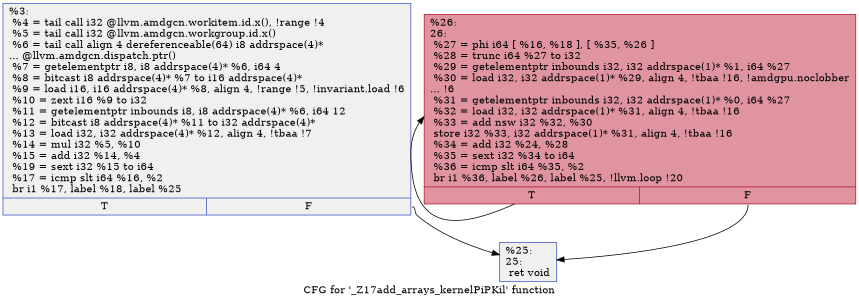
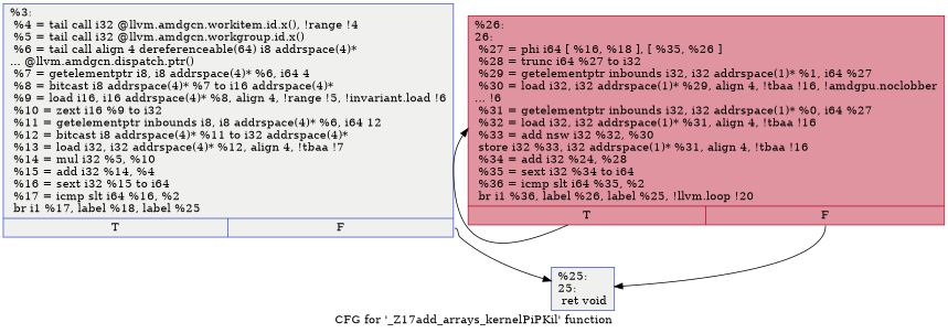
  digraph {
    label="CFG for '_Z17add_arrays_kernelPiPKil' function"
    node [color="#3d50c3ff" fillcolor="#dedcdb70" shape=record style=filled]
    edge [tailport=s1]
-   n1 [label="{%3:\l  %4 = tail call i32 @llvm.amdgcn.workitem.id.x(), !range !4\l  %5 = tail call i32 @llvm.amdgcn.workgroup.id.x()\l  %6 = tail call align 4 dereferenceable(64) i8 addrspace(4)*\l... @llvm.amdgcn.dispatch.ptr()\l  %7 = getelementptr i8, i8 addrspace(4)* %6, i64 4\l  %8 = bitcast i8 addrspace(4)* %7 to i16 addrspace(4)*\l  %9 = load i16, i16 addrspace(4)* %8, align 4, !range !5, !invariant.load !6\l  %10 = zext i16 %9 to i32\l  %11 = getelementptr inbounds i8, i8 addrspace(4)* %6, i64 12\l  %12 = bitcast i8 addrspace(4)* %11 to i32 addrspace(4)*\l  %13 = load i32, i32 addrspace(4)* %12, align 4, !tbaa !7\l  %14 = mul i32 %5, %10\l  %15 = add i32 %14, %4\l  %19 = sext i32 %15 to i64\l  %17 = icmp slt i64 %16, %2\l  br i1 %17, label %18, label %25\l|{<s0>T|<s1>F}}"]
+   n1 [label="{%3:\l  %4 = tail call i32 @llvm.amdgcn.workitem.id.x(), !range !4\l  %5 = tail call i32 @llvm.amdgcn.workgroup.id.x()\l  %6 = tail call align 4 dereferenceable(64) i8 addrspace(4)*\l... @llvm.amdgcn.dispatch.ptr()\l  %7 = getelementptr i8, i8 addrspace(4)* %6, i64 4\l  %8 = bitcast i8 addrspace(4)* %7 to i16 addrspace(4)*\l  %9 = load i16, i16 addrspace(4)* %8, align 4, !range !5, !invariant.load !6\l  %10 = zext i16 %9 to i32\l  %11 = getelementptr inbounds i8, i8 addrspace(4)* %6, i64 12\l  %12 = bitcast i8 addrspace(4)* %11 to i32 addrspace(4)*\l  %13 = load i32, i32 addrspace(4)* %12, align 4, !tbaa !7\l  %14 = mul i32 %5, %10\l  %15 = add i32 %14, %4\l  %16 = sext i32 %15 to i64\l  %17 = icmp slt i64 %16, %2\l  br i1 %17, label %18, label %25\l|{<s0>T|<s1>F}}"]
    n2 [label="{%25:\l25:                                               \l  ret void\l}"]
    n3 [color="#b70d28ff" fillcolor="#b70d2870" label="{%26:\l26:                                               \l  %27 = phi i64 [ %16, %18 ], [ %35, %26 ]\l  %28 = trunc i64 %27 to i32\l  %29 = getelementptr inbounds i32, i32 addrspace(1)* %1, i64 %27\l  %30 = load i32, i32 addrspace(1)* %29, align 4, !tbaa !16, !amdgpu.noclobber\l... !6\l  %31 = getelementptr inbounds i32, i32 addrspace(1)* %0, i64 %27\l  %32 = load i32, i32 addrspace(1)* %31, align 4, !tbaa !16\l  %33 = add nsw i32 %32, %30\l  store i32 %33, i32 addrspace(1)* %31, align 4, !tbaa !16\l  %34 = add i32 %24, %28\l  %35 = sext i32 %34 to i64\l  %36 = icmp slt i64 %35, %2\l  br i1 %36, label %26, label %25, !llvm.loop !20\l|{<s0>T|<s1>F}}"]
    n1 -> n2
    n3 -> n2
    n3 -> n3 [tailport=s0]
  }
